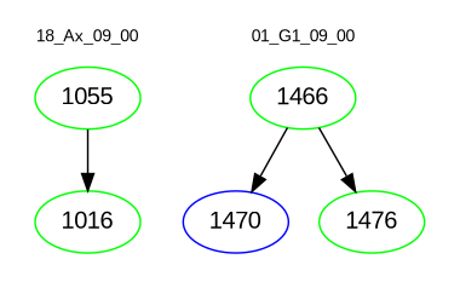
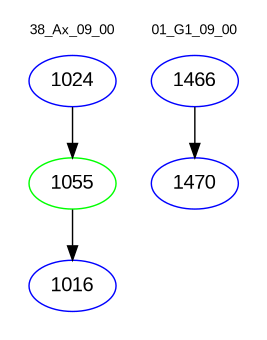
  digraph {
    fontname="Liberation Sans"
    node [color=blue fontname="Liberation Sans"]
    edge [color=black fontname="Liberation Sans"]
-   n2 [color=green label=1016]
+   n1 [label=1024]
+   n2 [label=1016]
    n3 [color=green label=1055]
-   n4 [color=green label=1466]
+   n4 [label=1466]
    n5 [label=1470]
-   n6 [color=green label=1476]
    subgraph cluster_1 {
      color=white
      fontsize=10
-     label="18_Ax_09_00"
+     label="38_Ax_09_00"
+     n1
      n2
      n3
    }
    subgraph cluster_2 {
      color=white
      fontsize=10
      label="01_G1_09_00"
      n4
      n5
-     n6
    }
+   n1 -> n3
    n3 -> n2
    n4 -> n5
-   n4 -> n6
  }
